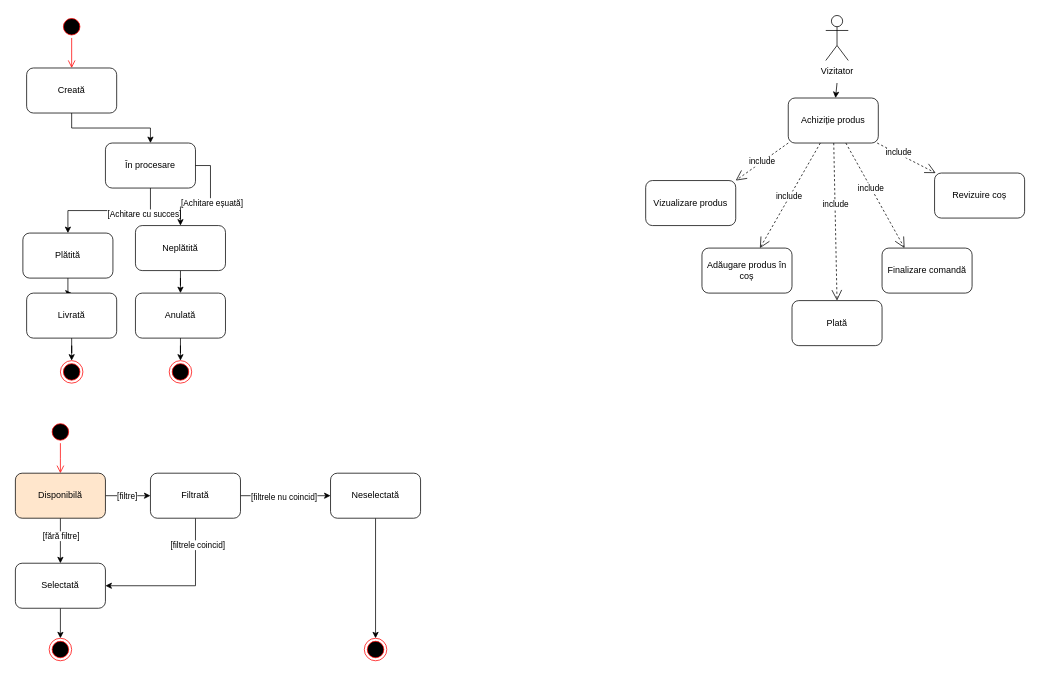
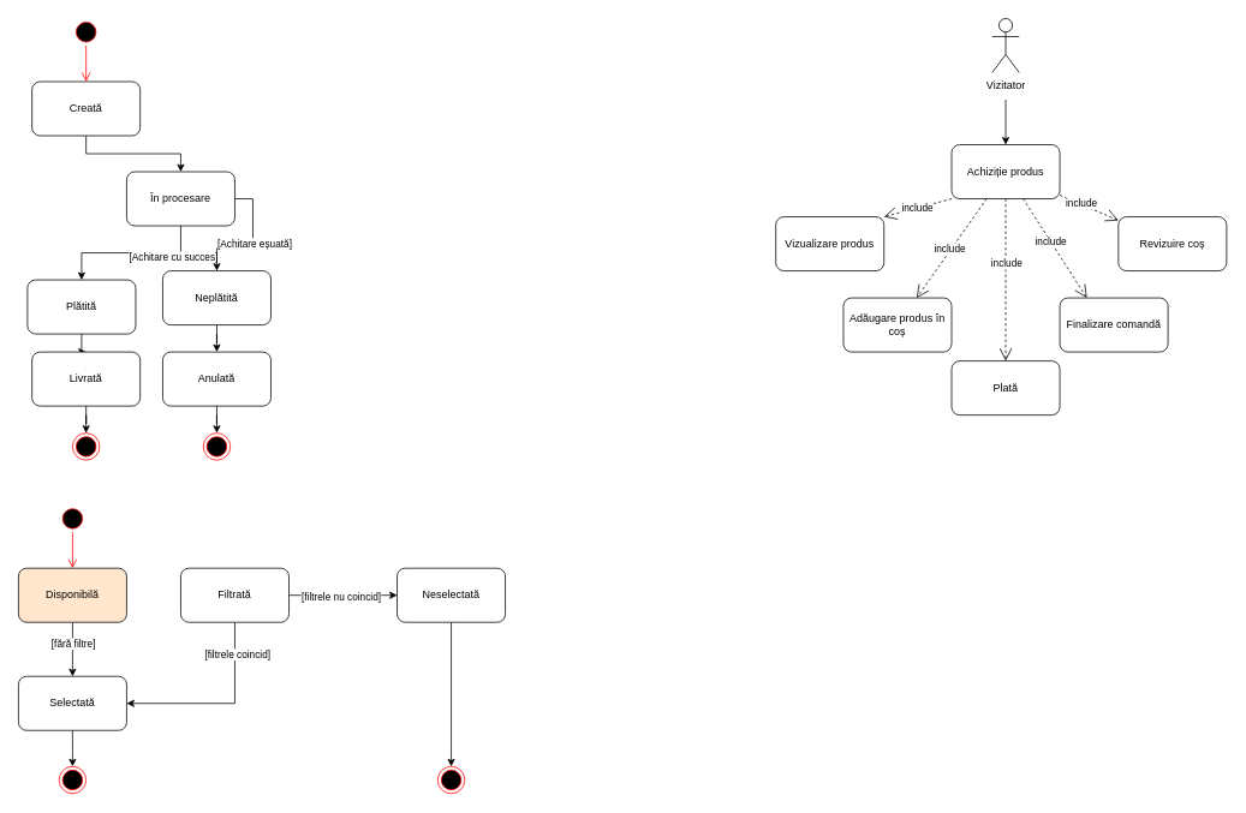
  <mxCell id="0" />
  <mxCell id="1" parent="0" />
  <mxCell id="2" value="" style="ellipse;html=1;shape=startState;fillColor=#000000;strokeColor=#ff0000;" vertex="1" parent="1"><mxGeometry x="80" y="20" width="30" height="30" as="geometry" /></mxCell>
  <mxCell id="3" value="" style="edgeStyle=orthogonalEdgeStyle;html=1;verticalAlign=bottom;endArrow=open;endSize=8;strokeColor=#ff0000;rounded=0;" edge="1" source="2" parent="1"><mxGeometry relative="1" as="geometry"><mxPoint x="95" y="90" as="targetPoint" /></mxGeometry></mxCell>
  <mxCell id="4" style="edgeStyle=orthogonalEdgeStyle;rounded=0;orthogonalLoop=1;jettySize=auto;html=1;" edge="1" parent="1" source="5" target="6"><mxGeometry relative="1" as="geometry" /></mxCell>
  <mxCell id="5" value="Creată" style="rounded=1;whiteSpace=wrap;html=1;" vertex="1" parent="1"><mxGeometry x="35" y="90" width="120" height="60" as="geometry" /></mxCell>
  <mxCell id="6" value="În procesare" style="rounded=1;whiteSpace=wrap;html=1;" vertex="1" parent="1"><mxGeometry x="140" y="190" width="120" height="60" as="geometry" /></mxCell>
  <mxCell id="7" style="edgeStyle=orthogonalEdgeStyle;rounded=0;orthogonalLoop=1;jettySize=auto;html=1;" edge="1" parent="1" source="8" target="10"><mxGeometry relative="1" as="geometry" /></mxCell>
  <mxCell id="8" value="Plătită" style="rounded=1;whiteSpace=wrap;html=1;" vertex="1" parent="1"><mxGeometry x="30" y="310" width="120" height="60" as="geometry" /></mxCell>
  <mxCell id="9" style="edgeStyle=orthogonalEdgeStyle;rounded=0;orthogonalLoop=1;jettySize=auto;html=1;entryX=0.5;entryY=0;entryDx=0;entryDy=0;" edge="1" parent="1" source="10" target="11"><mxGeometry relative="1" as="geometry" /></mxCell>
  <mxCell id="10" value="Livrată" style="rounded=1;whiteSpace=wrap;html=1;" vertex="1" parent="1"><mxGeometry x="35" y="390" width="120" height="60" as="geometry" /></mxCell>
  <mxCell id="11" value="" style="ellipse;html=1;shape=endState;fillColor=#000000;strokeColor=#ff0000;" vertex="1" parent="1"><mxGeometry x="80" y="480" width="30" height="30" as="geometry" /></mxCell>
  <mxCell id="12" style="edgeStyle=orthogonalEdgeStyle;rounded=0;orthogonalLoop=1;jettySize=auto;html=1;entryX=0.5;entryY=0;entryDx=0;entryDy=0;exitX=0.5;exitY=1;exitDx=0;exitDy=0;" edge="1" parent="1" source="6" target="8"><mxGeometry relative="1" as="geometry"><mxPoint x="95" y="305" as="sourcePoint" /></mxGeometry></mxCell>
  <mxCell id="13" value="[Achitare cu succes]" style="edgeLabel;html=1;align=center;verticalAlign=middle;resizable=0;points=[];" vertex="1" connectable="0" parent="12"><mxGeometry x="-0.5" y="-4" relative="1" as="geometry"><mxPoint x="4" y="8" as="offset" /></mxGeometry></mxCell>
  <mxCell id="14" style="edgeStyle=orthogonalEdgeStyle;rounded=0;orthogonalLoop=1;jettySize=auto;html=1;entryX=0.5;entryY=0;entryDx=0;entryDy=0;exitX=1;exitY=0.5;exitDx=0;exitDy=0;" edge="1" parent="1" source="6" target="17"><mxGeometry relative="1" as="geometry" /></mxCell>
  <mxCell id="15" value="[Achitare eșuată]" style="edgeLabel;html=1;align=center;verticalAlign=middle;resizable=0;points=[];" vertex="1" connectable="0" parent="14"><mxGeometry x="-0.015" y="1" relative="1" as="geometry"><mxPoint as="offset" /></mxGeometry></mxCell>
  <mxCell id="16" style="edgeStyle=orthogonalEdgeStyle;rounded=0;orthogonalLoop=1;jettySize=auto;html=1;entryX=0.5;entryY=0;entryDx=0;entryDy=0;" edge="1" parent="1" source="17" target="19"><mxGeometry relative="1" as="geometry" /></mxCell>
  <mxCell id="17" value="Neplătită" style="rounded=1;whiteSpace=wrap;html=1;" vertex="1" parent="1"><mxGeometry x="180" y="300" width="120" height="60" as="geometry" /></mxCell>
  <mxCell id="18" style="edgeStyle=orthogonalEdgeStyle;rounded=0;orthogonalLoop=1;jettySize=auto;html=1;entryX=0.5;entryY=0;entryDx=0;entryDy=0;" edge="1" parent="1" source="19" target="20"><mxGeometry relative="1" as="geometry" /></mxCell>
  <mxCell id="19" value="Anulată" style="rounded=1;whiteSpace=wrap;html=1;" vertex="1" parent="1"><mxGeometry x="180" y="390" width="120" height="60" as="geometry" /></mxCell>
  <mxCell id="20" value="" style="ellipse;html=1;shape=endState;fillColor=#000000;strokeColor=#ff0000;" vertex="1" parent="1"><mxGeometry x="225" y="480" width="30" height="30" as="geometry" /></mxCell>
  <mxCell id="21" value="" style="ellipse;html=1;shape=startState;fillColor=#000000;strokeColor=#ff0000;" vertex="1" parent="1"><mxGeometry x="65" y="560" width="30" height="30" as="geometry" /></mxCell>
  <mxCell id="22" value="" style="edgeStyle=orthogonalEdgeStyle;html=1;verticalAlign=bottom;endArrow=open;endSize=8;strokeColor=#ff0000;rounded=0;" edge="1" parent="1" source="21"><mxGeometry relative="1" as="geometry"><mxPoint x="80" y="630" as="targetPoint" /></mxGeometry></mxCell>
- <mxCell id="23" style="edgeStyle=orthogonalEdgeStyle;rounded=0;orthogonalLoop=1;jettySize=auto;html=1;" edge="1" parent="1" source="27" target="32"><mxGeometry relative="1" as="geometry" /></mxCell>
- <mxCell id="24" value="[filtre]" style="edgeLabel;html=1;align=center;verticalAlign=middle;resizable=0;points=[];" vertex="1" connectable="0" parent="23"><mxGeometry x="-0.201" y="-1" relative="1" as="geometry"><mxPoint x="4" y="-1" as="offset" /></mxGeometry></mxCell>
  <mxCell id="25" style="edgeStyle=orthogonalEdgeStyle;rounded=0;orthogonalLoop=1;jettySize=auto;html=1;entryX=0.5;entryY=0;entryDx=0;entryDy=0;" edge="1" parent="1" source="27" target="34"><mxGeometry relative="1" as="geometry" /></mxCell>
  <mxCell id="26" value="[fără filtre]" style="edgeLabel;html=1;align=center;verticalAlign=middle;resizable=0;points=[];" vertex="1" connectable="0" parent="25"><mxGeometry x="-0.248" relative="1" as="geometry"><mxPoint as="offset" /></mxGeometry></mxCell>
  <mxCell id="27" value="Disponibilă" style="rounded=1;whiteSpace=wrap;html=1;fillColor=#ffe6cc;" vertex="1" parent="1"><mxGeometry x="20" y="630" width="120" height="60" as="geometry" /></mxCell>
  <mxCell id="28" style="edgeStyle=orthogonalEdgeStyle;rounded=0;orthogonalLoop=1;jettySize=auto;html=1;entryX=1;entryY=0.5;entryDx=0;entryDy=0;" edge="1" parent="1" source="32" target="34"><mxGeometry relative="1" as="geometry"><Array as="points"><mxPoint x="260" y="780" /></Array></mxGeometry></mxCell>
  <mxCell id="29" value="[filtrele coincid]" style="edgeLabel;html=1;align=center;verticalAlign=middle;resizable=0;points=[];" vertex="1" connectable="0" parent="28"><mxGeometry x="-0.667" y="2" relative="1" as="geometry"><mxPoint as="offset" /></mxGeometry></mxCell>
  <mxCell id="30" style="edgeStyle=orthogonalEdgeStyle;rounded=0;orthogonalLoop=1;jettySize=auto;html=1;entryX=0;entryY=0.5;entryDx=0;entryDy=0;" edge="1" parent="1" source="32" target="37"><mxGeometry relative="1" as="geometry" /></mxCell>
  <mxCell id="31" value="[filtrele nu coincid]" style="edgeLabel;html=1;align=center;verticalAlign=middle;resizable=0;points=[];" vertex="1" connectable="0" parent="30"><mxGeometry x="-0.048" y="-1" relative="1" as="geometry"><mxPoint as="offset" /></mxGeometry></mxCell>
  <mxCell id="32" value="Filtrată" style="rounded=1;whiteSpace=wrap;html=1;" vertex="1" parent="1"><mxGeometry x="200" y="630" width="120" height="60" as="geometry" /></mxCell>
  <mxCell id="33" style="edgeStyle=orthogonalEdgeStyle;rounded=0;orthogonalLoop=1;jettySize=auto;html=1;entryX=0.5;entryY=0;entryDx=0;entryDy=0;" edge="1" parent="1" source="34" target="35"><mxGeometry relative="1" as="geometry" /></mxCell>
  <mxCell id="34" value="Selectată" style="rounded=1;whiteSpace=wrap;html=1;" vertex="1" parent="1"><mxGeometry x="20" y="750" width="120" height="60" as="geometry" /></mxCell>
  <mxCell id="35" value="" style="ellipse;html=1;shape=endState;fillColor=#000000;strokeColor=#ff0000;" vertex="1" parent="1"><mxGeometry x="65" y="850" width="30" height="30" as="geometry" /></mxCell>
  <mxCell id="36" style="edgeStyle=orthogonalEdgeStyle;rounded=0;orthogonalLoop=1;jettySize=auto;html=1;entryX=0.5;entryY=0;entryDx=0;entryDy=0;" edge="1" parent="1" source="37" target="38"><mxGeometry relative="1" as="geometry" /></mxCell>
  <mxCell id="37" value="Neselectată" style="rounded=1;whiteSpace=wrap;html=1;" vertex="1" parent="1"><mxGeometry x="440" y="630" width="120" height="60" as="geometry" /></mxCell>
  <mxCell id="38" value="" style="ellipse;html=1;shape=endState;fillColor=#000000;strokeColor=#ff0000;" vertex="1" parent="1"><mxGeometry x="485" y="850" width="30" height="30" as="geometry" /></mxCell>
  <mxCell id="39" style="rounded=0;orthogonalLoop=1;jettySize=auto;html=1;" edge="1" parent="1" target="49"><mxGeometry relative="1" as="geometry"><mxPoint x="1115" y="110" as="sourcePoint" /></mxGeometry></mxCell>
  <mxCell id="40" value="Vizitator" style="shape=umlActor;verticalLabelPosition=bottom;verticalAlign=top;html=1;outlineConnect=0;" vertex="1" parent="1"><mxGeometry x="1100" y="20" width="30" height="60" as="geometry" /></mxCell>
  <mxCell id="41" style="edgeStyle=none;shape=connector;rounded=0;orthogonalLoop=1;jettySize=auto;html=1;entryX=0.5;entryY=0;entryDx=0;entryDy=0;dashed=1;strokeColor=default;align=center;verticalAlign=middle;fontFamily=Helvetica;fontSize=11;fontColor=default;labelBackgroundColor=default;endArrow=open;endSize=12;" edge="1" parent="1" source="49" target="54"><mxGeometry relative="1" as="geometry" /></mxCell>
  <mxCell id="42" value="include" style="edgeLabel;html=1;align=center;verticalAlign=middle;resizable=0;points=[];fontFamily=Helvetica;fontSize=11;fontColor=default;labelBackgroundColor=default;" vertex="1" connectable="0" parent="41"><mxGeometry x="-0.216" relative="1" as="geometry"><mxPoint as="offset" /></mxGeometry></mxCell>
  <mxCell id="43" style="edgeStyle=none;shape=connector;rounded=0;orthogonalLoop=1;jettySize=auto;html=1;dashed=1;strokeColor=default;align=center;verticalAlign=middle;fontFamily=Helvetica;fontSize=11;fontColor=default;labelBackgroundColor=default;endArrow=open;endSize=12;" edge="1" parent="1" source="49" target="52"><mxGeometry relative="1" as="geometry" /></mxCell>
  <mxCell id="44" value="include" style="edgeLabel;html=1;align=center;verticalAlign=middle;resizable=0;points=[];fontFamily=Helvetica;fontSize=11;fontColor=default;labelBackgroundColor=default;" vertex="1" connectable="0" parent="43"><mxGeometry x="-0.292" y="2" relative="1" as="geometry"><mxPoint as="offset" /></mxGeometry></mxCell>
  <mxCell id="45" style="edgeStyle=none;shape=connector;rounded=0;orthogonalLoop=1;jettySize=auto;html=1;dashed=1;strokeColor=default;align=center;verticalAlign=middle;fontFamily=Helvetica;fontSize=11;fontColor=default;labelBackgroundColor=default;endArrow=open;endSize=12;" edge="1" parent="1" source="49" target="51"><mxGeometry relative="1" as="geometry" /></mxCell>
  <mxCell id="46" value="include" style="edgeLabel;html=1;align=center;verticalAlign=middle;resizable=0;points=[];fontFamily=Helvetica;fontSize=11;fontColor=default;labelBackgroundColor=default;" vertex="1" connectable="0" parent="45"><mxGeometry x="0.021" y="-2" relative="1" as="geometry"><mxPoint as="offset" /></mxGeometry></mxCell>
  <mxCell id="47" style="edgeStyle=none;shape=connector;rounded=0;orthogonalLoop=1;jettySize=auto;html=1;entryX=0.25;entryY=0;entryDx=0;entryDy=0;dashed=1;strokeColor=default;align=center;verticalAlign=middle;fontFamily=Helvetica;fontSize=11;fontColor=default;labelBackgroundColor=default;endArrow=open;endSize=12;" edge="1" parent="1" source="49" target="53"><mxGeometry relative="1" as="geometry" /></mxCell>
  <mxCell id="48" value="include" style="edgeLabel;html=1;align=center;verticalAlign=middle;resizable=0;points=[];fontFamily=Helvetica;fontSize=11;fontColor=default;labelBackgroundColor=default;" vertex="1" connectable="0" parent="47"><mxGeometry x="-0.147" relative="1" as="geometry"><mxPoint as="offset" /></mxGeometry></mxCell>
- <mxCell id="49" value="Achiziție produs" style="rounded=1;whiteSpace=wrap;html=1;" vertex="1" parent="1"><mxGeometry x="1050" y="130" width="120" height="60" as="geometry" /></mxCell>
+ <mxCell id="49" value="Achiziție produs" style="rounded=1;whiteSpace=wrap;html=1;" vertex="1" parent="1"><mxGeometry x="1055" y="160" width="120" height="60" as="geometry" /></mxCell>
  <mxCell id="50" value="Vizualizare produs" style="rounded=1;whiteSpace=wrap;html=1;" vertex="1" parent="1"><mxGeometry x="860" y="240" width="120" height="60" as="geometry" /></mxCell>
  <mxCell id="51" value="Adăugare produs în coș" style="rounded=1;whiteSpace=wrap;html=1;" vertex="1" parent="1"><mxGeometry x="935" y="330" width="120" height="60" as="geometry" /></mxCell>
- <mxCell id="52" value="Revizuire coș" style="rounded=1;whiteSpace=wrap;html=1;" vertex="1" parent="1"><mxGeometry x="1245" y="230" width="120" height="60" as="geometry" /></mxCell>
+ <mxCell id="52" value="Revizuire coș" style="rounded=1;whiteSpace=wrap;html=1;" vertex="1" parent="1"><mxGeometry x="1240" y="240" width="120" height="60" as="geometry" /></mxCell>
  <mxCell id="53" value="Finalizare comandă" style="rounded=1;whiteSpace=wrap;html=1;" vertex="1" parent="1"><mxGeometry x="1175" y="330" width="120" height="60" as="geometry" /></mxCell>
  <mxCell id="54" value="Plată" style="rounded=1;whiteSpace=wrap;html=1;" vertex="1" parent="1"><mxGeometry x="1055" y="400" width="120" height="60" as="geometry" /></mxCell>
  <mxCell id="55" value="include" style="endArrow=open;endSize=12;dashed=1;html=1;rounded=0;strokeColor=default;align=center;verticalAlign=middle;fontFamily=Helvetica;fontSize=11;fontColor=default;labelBackgroundColor=default;exitX=0;exitY=1;exitDx=0;exitDy=0;entryX=1;entryY=0;entryDx=0;entryDy=0;" edge="1" parent="1" source="49" target="50"><mxGeometry width="160" relative="1" as="geometry"><mxPoint x="960" y="290" as="sourcePoint" /><mxPoint x="1120" y="290" as="targetPoint" /></mxGeometry></mxCell>
